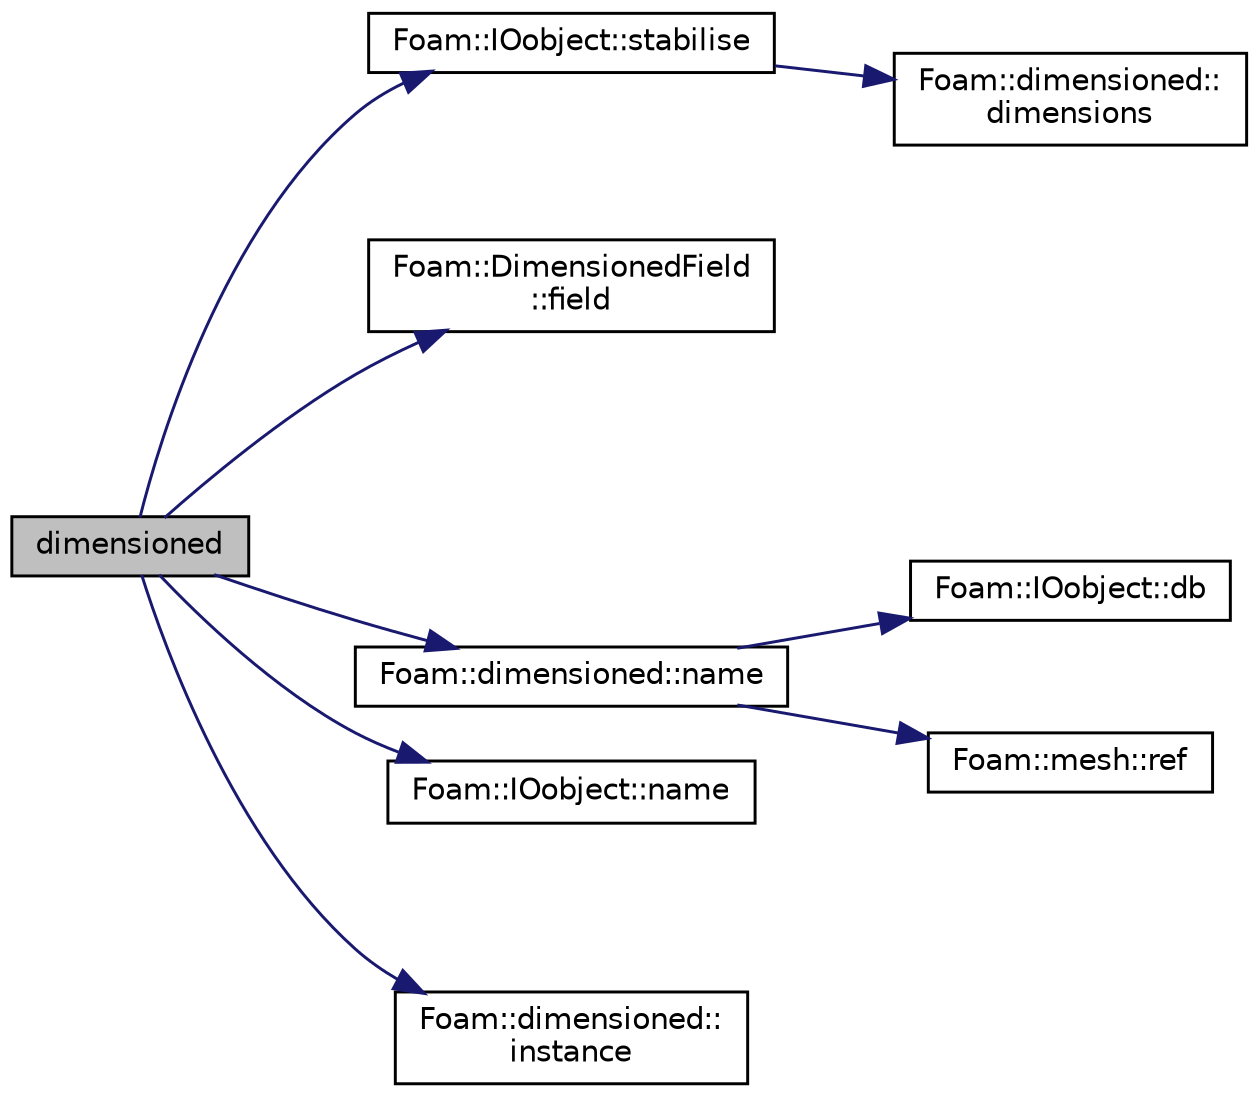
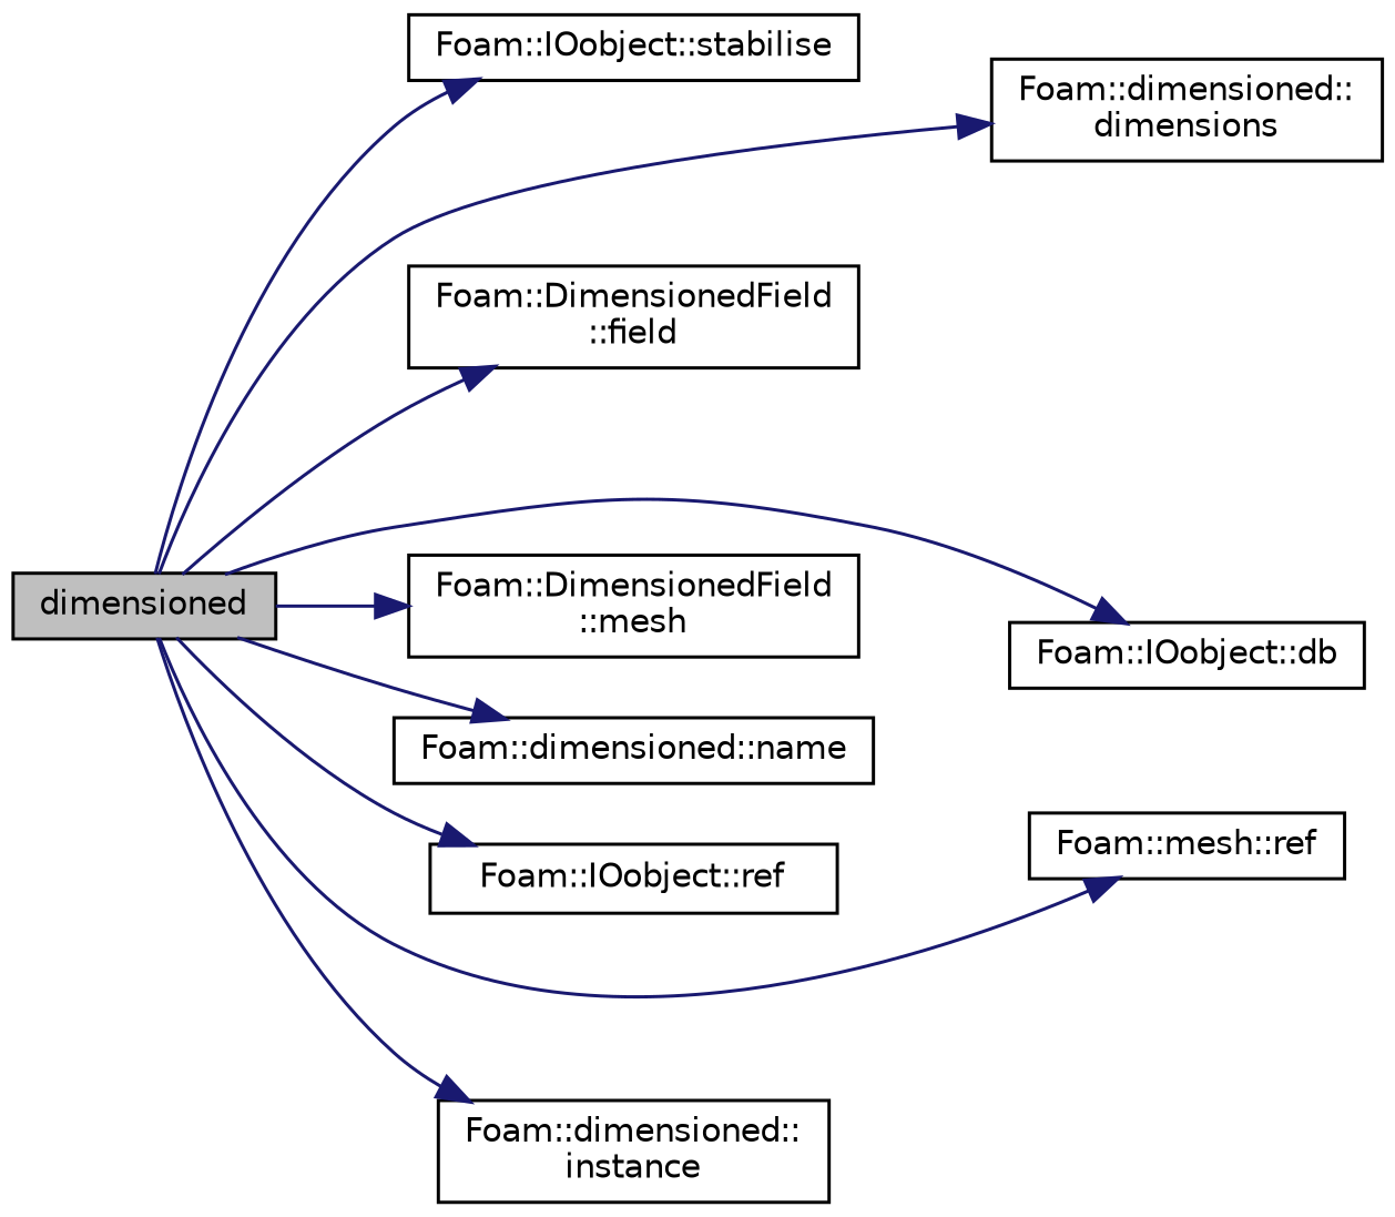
  digraph {
    rankdir=LR
    node [color=black fontname=Helvetica fontsize=10 shape=record]
    edge [color=midnightblue fontname=Helvetica fontsize=10 labelfontname=Helvetica labelfontsize=10 style=solid]
    n1 [fillcolor=grey75 fontcolor=black height=0.2 label=dimensioned style=filled width=0.4]
    n2 [height=0.2 label="Foam::IOobject::db" width=0.4]
    n3 [height=0.2 label="Foam::dimensioned::\ldimensions" width=0.4]
    n4 [height=0.2 label="Foam::DimensionedField\l::field" width=0.4]
    n5 [height=0.2 label="Foam::IOobject::stabilise" width=0.4]
+   n6 [height=0.2 label="Foam::DimensionedField\l::mesh" width=0.4]
    n7 [height=0.2 label="Foam::dimensioned::name" width=0.4]
-   n8 [height=0.2 label="Foam::IOobject::name" width=0.4]
+   n8 [height=0.2 label="Foam::IOobject::ref" width=0.4]
    n9 [height=0.2 label="Foam::mesh::ref" width=0.4]
    n10 [height=0.2 label="Foam::dimensioned::\linstance" width=0.4]
-   n7 -> n2
-   n5 -> n3
+   n1 -> n2
+   n1 -> n3
    n1 -> n4
    n1 -> n5
+   n1 -> n6
    n1 -> n7
    n1 -> n8
-   n7 -> n9
+   n1 -> n9
    n1 -> n10
  }
